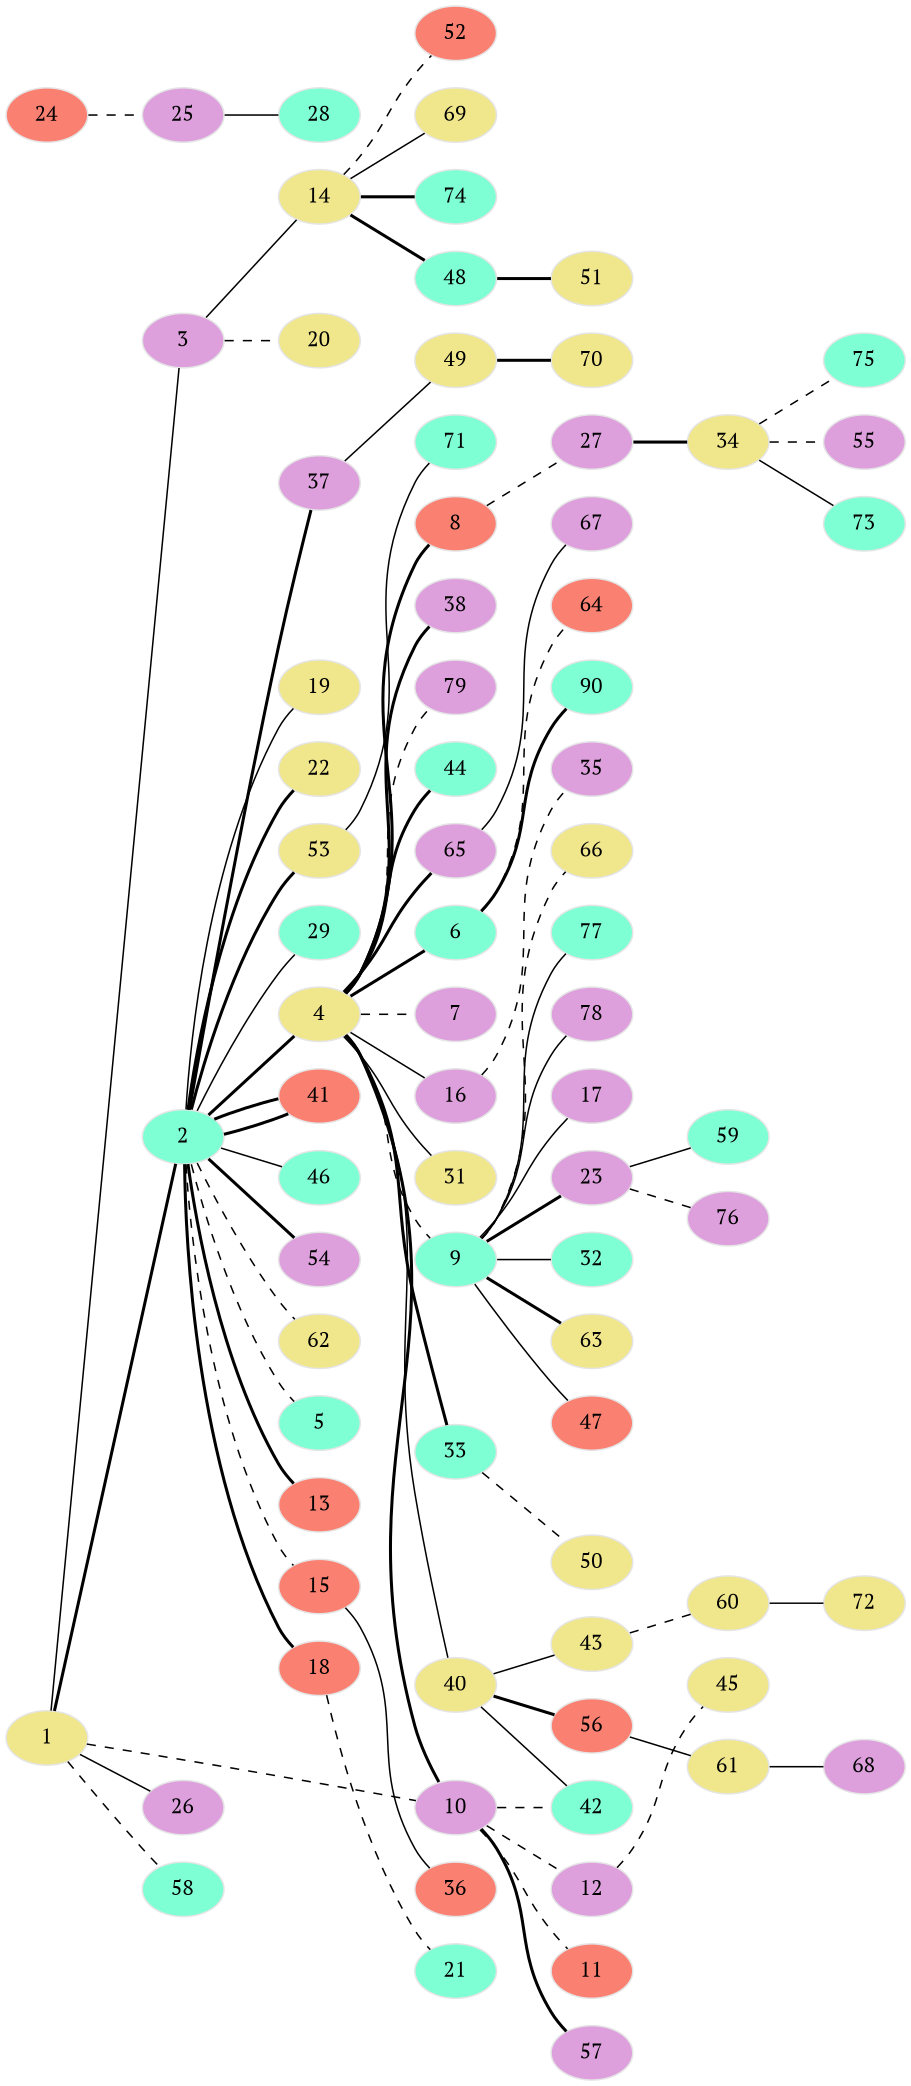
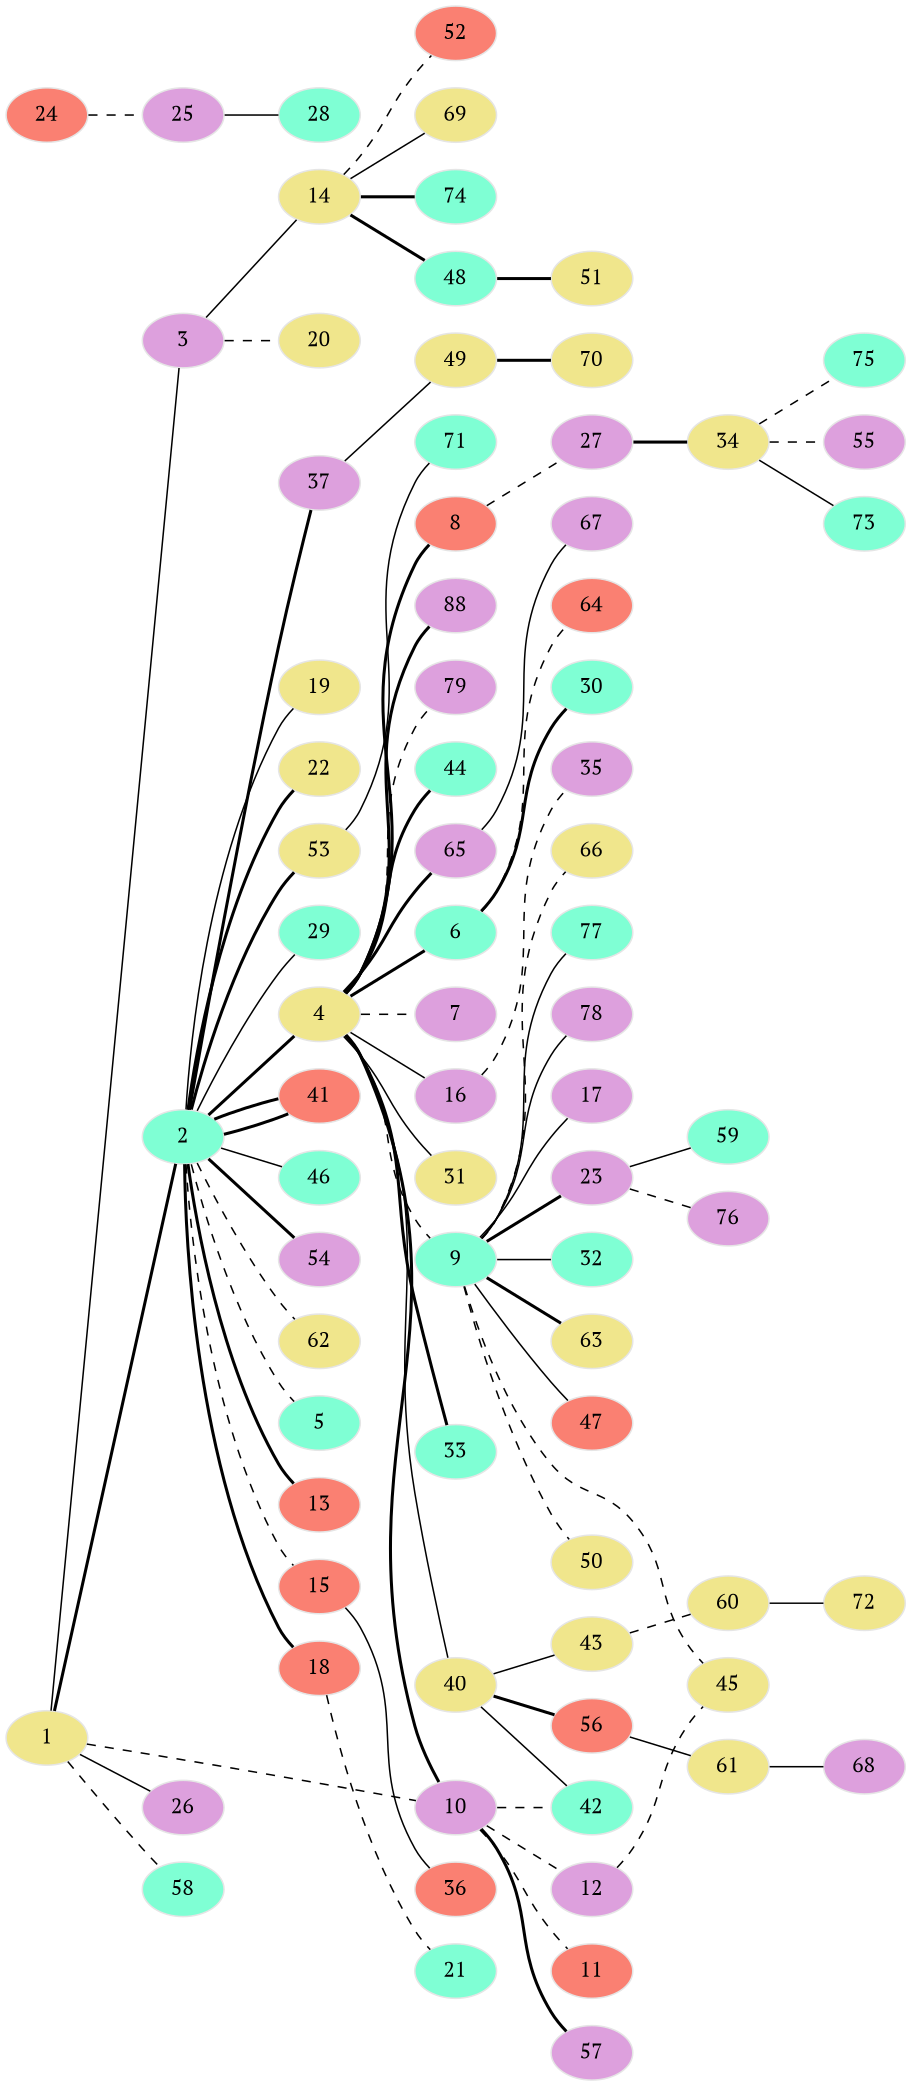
  graph {
    fontname="PT Serif"
    rankdir=LR
    node [color=gray90 fillcolor=khaki fontname="PT Serif" style=filled]
    edge [fontname="PT Serif" style=bold]
    2 [fillcolor=aquamarine]
    1
    3 [fillcolor=plum]
    10 [fillcolor=plum]
    26 [fillcolor=plum]
    58 [fillcolor=aquamarine]
    4
    5 [fillcolor=aquamarine]
    13 [fillcolor=salmon]
    15 [fillcolor=salmon]
    18 [fillcolor=salmon]
    19
    22
    29 [fillcolor=aquamarine]
    37 [fillcolor=plum]
    41 [fillcolor=salmon]
    46 [fillcolor=aquamarine]
    53
    54 [fillcolor=plum]
    62
    14
    20
    11 [fillcolor=salmon]
    12 [fillcolor=plum]
    57 [fillcolor=plum]
    42 [fillcolor=aquamarine]
    6 [fillcolor=aquamarine]
    7 [fillcolor=plum]
    8 [fillcolor=salmon]
    9 [fillcolor=aquamarine]
    16 [fillcolor=plum]
    31
    33 [fillcolor=aquamarine]
-   38 [fillcolor=plum]
+   38 [fillcolor=plum label=88]
    n35 [fillcolor=plum label=79]
    40
    44 [fillcolor=aquamarine]
    65 [fillcolor=plum]
    36 [fillcolor=salmon]
    21 [fillcolor=aquamarine]
    49
    71 [fillcolor=aquamarine]
    48 [fillcolor=aquamarine]
    52 [fillcolor=salmon]
    69
    74 [fillcolor=aquamarine]
-   30 [fillcolor=aquamarine label=90]
+   30 [fillcolor=aquamarine]
    64 [fillcolor=salmon]
    27 [fillcolor=plum]
    17 [fillcolor=plum]
    23 [fillcolor=plum]
    32 [fillcolor=aquamarine]
    45
    47 [fillcolor=salmon]
    50
    63
    66
    77 [fillcolor=aquamarine]
    78 [fillcolor=plum]
    35 [fillcolor=plum]
    43
    56 [fillcolor=salmon]
    67 [fillcolor=plum]
    34
    59 [fillcolor=aquamarine]
    76 [fillcolor=plum]
    24 [fillcolor=salmon]
    25 [fillcolor=plum]
    51
    28 [fillcolor=aquamarine]
    55 [fillcolor=plum]
    73 [fillcolor=aquamarine]
    75 [fillcolor=aquamarine]
    70
    60
    61
    72
    68 [fillcolor=plum]
    2 -- 4
    2 -- 5 [style=dashed]
    2 -- 13
    2 -- 15 [style=dashed]
    2 -- 18
    2 -- 19 [style=solid]
    2 -- 22
    2 -- 29 [style=solid]
    2 -- 37
    2 -- 41
    2 -- 41
    2 -- 46 [style=solid]
    2 -- 53
    2 -- 54
    2 -- 62 [style=dashed]
    1 -- 2
    1 -- 3 [style=solid]
    1 -- 10 [style=dashed]
    1 -- 26 [style=solid]
    1 -- 58 [style=dashed]
    3 -- 14 [style=solid]
    3 -- 20 [style=dashed]
    10 -- 11 [style=dashed]
    10 -- 12 [style=dashed]
    10 -- 57
    10 -- 42 [style=dashed]
    4 -- 10
    4 -- 6
    4 -- 7 [style=dashed]
    4 -- 8
    4 -- 9 [style=dashed]
    4 -- 16 [style=solid]
    4 -- 31 [style=solid]
    4 -- 33
    4 -- 38
    4 -- n35 [style=dashed]
    4 -- 40 [style=solid]
    4 -- 44
    4 -- 65
    15 -- 36 [style=solid]
    18 -- 21 [style=dashed]
    37 -- 49 [style=solid]
    53 -- 71 [style=solid]
    14 -- 48
    14 -- 52 [style=dashed]
    14 -- 69 [style=solid]
    14 -- 74
    12 -- 45 [style=dashed]
    6 -- 30
    6 -- 64 [style=dashed]
    8 -- 27 [style=dashed]
    9 -- 17 [style=solid]
    9 -- 23
    9 -- 32 [style=solid]
+   9 -- 45 [style=dashed]
    9 -- 47 [style=solid]
-   33 -- 50 [style=dashed]
+   9 -- 50 [style=dashed]
    9 -- 63
    9 -- 66 [style=dashed]
    9 -- 77 [style=solid]
    9 -- 78 [style=solid]
    16 -- 35 [style=dashed]
    40 -- 42 [style=solid]
    40 -- 43 [style=solid]
    40 -- 56
    65 -- 67 [style=solid]
    49 -- 70
    48 -- 51
    27 -- 34
    23 -- 59 [style=solid]
    23 -- 76 [style=dashed]
    43 -- 60 [style=dashed]
    56 -- 61 [style=solid]
    34 -- 55 [style=dashed]
    34 -- 73 [style=solid]
    34 -- 75 [style=dashed]
    24 -- 25 [style=dashed]
    25 -- 28 [style=solid]
    60 -- 72 [style=solid]
    61 -- 68 [style=solid]
  }
